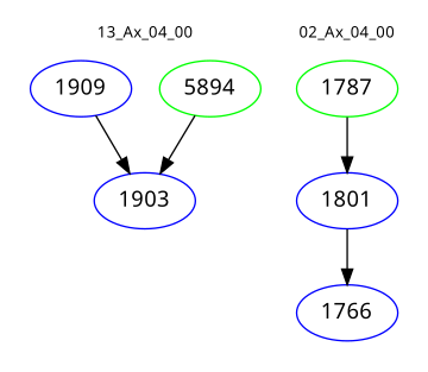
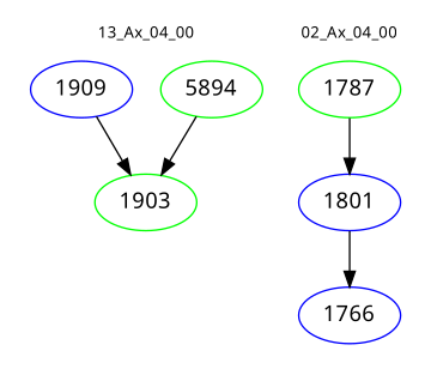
  digraph {
    fontname="Noto Sans"
    node [color=blue fontname="Noto Sans"]
    edge [color=black fontname="Noto Sans"]
    n1 [color=green label=5894]
-   n2 [label=1903]
+   n2 [color=green label=1903]
    n3 [label=1909]
    n4 [color=green label=1787]
    n5 [label=1801]
    n6 [label=1766]
    subgraph cluster_1 {
      color=white
      fontsize=10
      label="13_Ax_04_00"
      n1
      n2
      n3
    }
    subgraph cluster_2 {
      color=white
      fontsize=10
      label="02_Ax_04_00"
      n4
      n5
      n6
    }
    n1 -> n2
    n3 -> n2
    n4 -> n5
    n5 -> n6
  }
